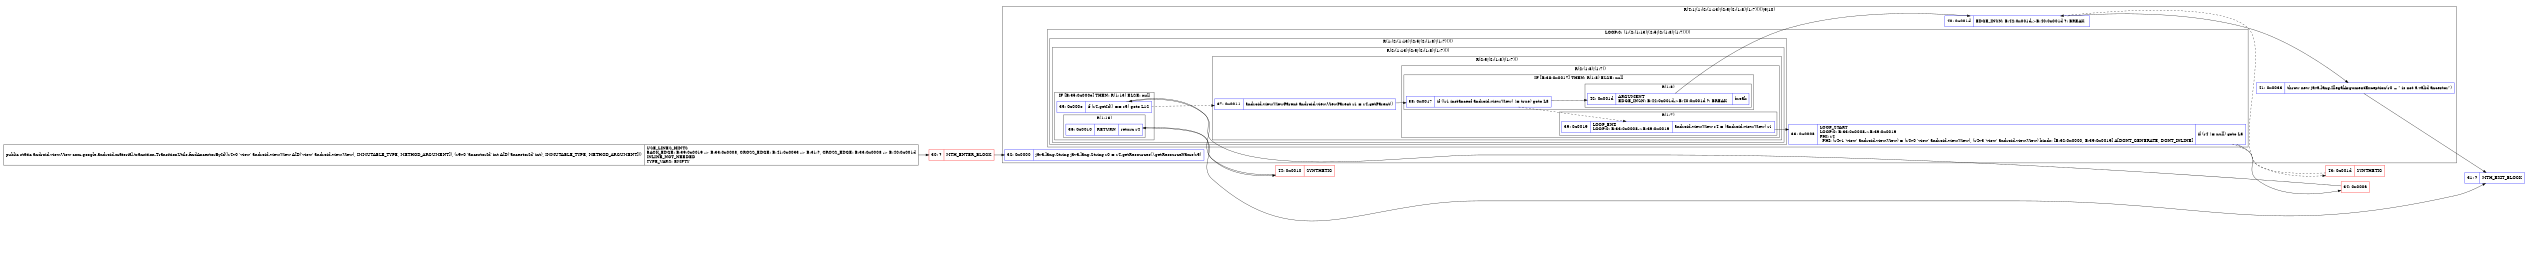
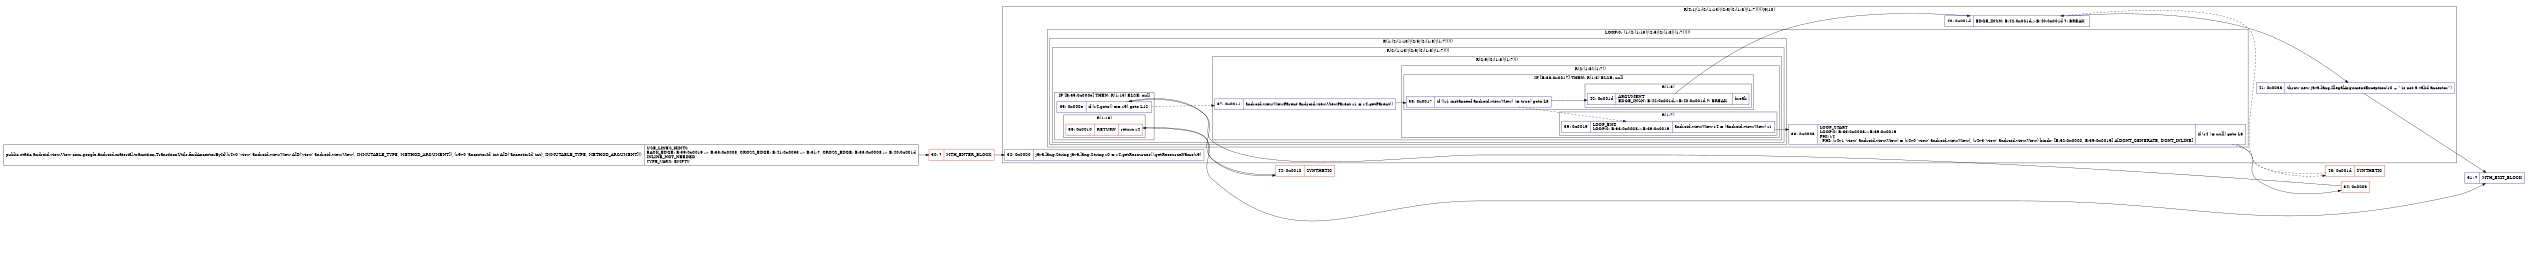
  digraph {
    rankdir=LR
    node [color=blue shape=record]
-   n1 [label="{36\:\ 0x0010|RETURN\l|return r4\l}"]
-   n2 [label="{35\:\ 0x000e|if (r4.getId() == r5) goto L12\l}"]
+   n1 [color=red label="{36\:\ 0x0010|RETURN\l|return r4\l}"]
+   n2 [label="{35\:\ 0x000e|if (r4.goto() == r5) goto L12\l}"]
    n3 [label="{42\:\ 0x001d|ARGUMENT\lEDGE_INSN: B:42:0x001d\-\>B:40:0x001d ?: BREAK  \l|break\l}"]
    n4 [label="{38\:\ 0x0017|if ((r1 instanceof android.view.View) != true) goto L8\l}"]
    n5 [label="{39\:\ 0x0019|LOOP_END\lLOOP:0: B:33:0x0008\-\>B:39:0x0019\l|android.view.View r4 = (android.view.View) r1\l}"]
    n6 [label="{37\:\ 0x0011|android.view.ViewParent android.view.ViewParent r1 = r4.getParent()\l}"]
    n7 [label="{33\:\ 0x0008|LOOP_START\lLOOP:0: B:33:0x0008\-\>B:39:0x0019\lPHI: r4 \l  PHI: (r4v1 'view' android.view.View) = (r4v0 'view' android.view.View), (r4v3 'view' android.view.View) binds: [B:32:0x0000, B:39:0x0019] A[DONT_GENERATE, DONT_INLINE]\l|if (r4 != null) goto L3\l}"]
    n8 [label="{32\:\ 0x0000|java.lang.String java.lang.String r0 = r4.getResources().getResourceName(r5)\l}"]
    n9 [label="{40\:\ 0x001d|EDGE_INSN: B:42:0x001d\-\>B:40:0x001d ?: BREAK  \l}"]
    n10 [label="{41\:\ 0x0033|throw new java.lang.IllegalArgumentException(r0 + \" is not a valid ancestor\")\l}"]
    n11 [label="{31\:\ ?|MTH_EXIT_BLOCK\l}"]
    n12 [color=red label="{44\:\ 0x0010|SYNTHETIC\l}"]
    n13 [color=red label="{34\:\ 0x000a}"]
    n14 [color=red label="{43\:\ 0x001d|SYNTHETIC\l}"]
    n15 [color=red label="{30\:\ ?|MTH_ENTER_BLOCK\l}"]
    n16 [label="{public static android.view.View com.google.android.material.transition.TransitionUtils.findAncestorById((r4v0 'view' android.view.View A[D('view' android.view.View), IMMUTABLE_TYPE, METHOD_ARGUMENT]), (r5v0 'ancestorId' int A[D('ancestorId' int), IMMUTABLE_TYPE, METHOD_ARGUMENT]))  | USE_LINES_HINTS\lBACK_EDGE: B:39:0x0019 \-\> B:33:0x0008, CROSS_EDGE: B:41:0x0033 \-\> B:31:?, CROSS_EDGE: B:33:0x0008 \-\> B:40:0x001d\lINLINE_NOT_NEEDED\lTYPE_VARS: EMPTY\l}" color=""]
    subgraph cluster_1 {
      label="R(4:1|(1:(2:(1:13)|(2:5|(2:(1:8)|(1:7)))))|9|10)"
      n8
      n9
      n10
      subgraph cluster_2 {
        label="LOOP:0: (1:(2:(1:13)|(2:5|(2:(1:8)|(1:7)))))"
        n7
        subgraph cluster_3 {
          label="R(1:(2:(1:13)|(2:5|(2:(1:8)|(1:7)))))"
          subgraph cluster_4 {
            label="R(2:(1:13)|(2:5|(2:(1:8)|(1:7))))"
            subgraph cluster_5 {
              label="IF [B:35:0x000e] THEN: R(1:13) ELSE: null"
              n2
              subgraph cluster_6 {
                label="R(1:13)"
                n1
              }
            }
            subgraph cluster_7 {
              label="R(2:5|(2:(1:8)|(1:7)))"
              n6
              subgraph cluster_8 {
                label="R(2:(1:8)|(1:7))"
                subgraph cluster_9 {
                  label="IF [B:38:0x0017] THEN: R(1:8) ELSE: null"
                  n4
                  subgraph cluster_10 {
                    label="R(1:8)"
                    n3
                  }
                }
                subgraph cluster_11 {
                  label="R(1:7)"
                  n5
                }
              }
            }
          }
        }
      }
    }
    n1 -> n11
    n2 -> n6 [style=dashed]
    n2 -> n12
    n3 -> n9
    n4 -> n3
    n4 -> n5 [style=dashed]
    n5 -> n7
    n6 -> n4
    n7 -> n13
    n7 -> n14 [style=dashed]
    n9 -> n10
    n10 -> n11
    n12 -> n1
    n13 -> n2
    n14 -> n9 [style=dashed]
    n15 -> n8
    n16 -> n15
  }
